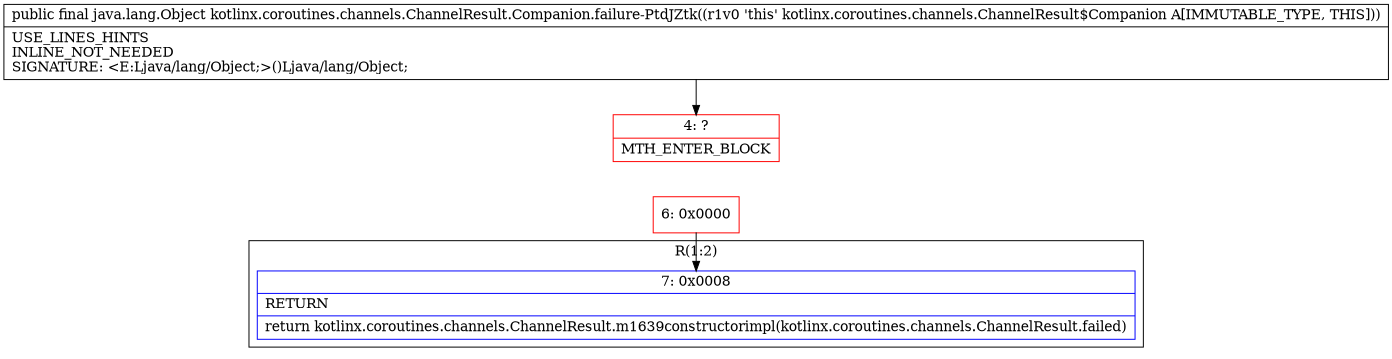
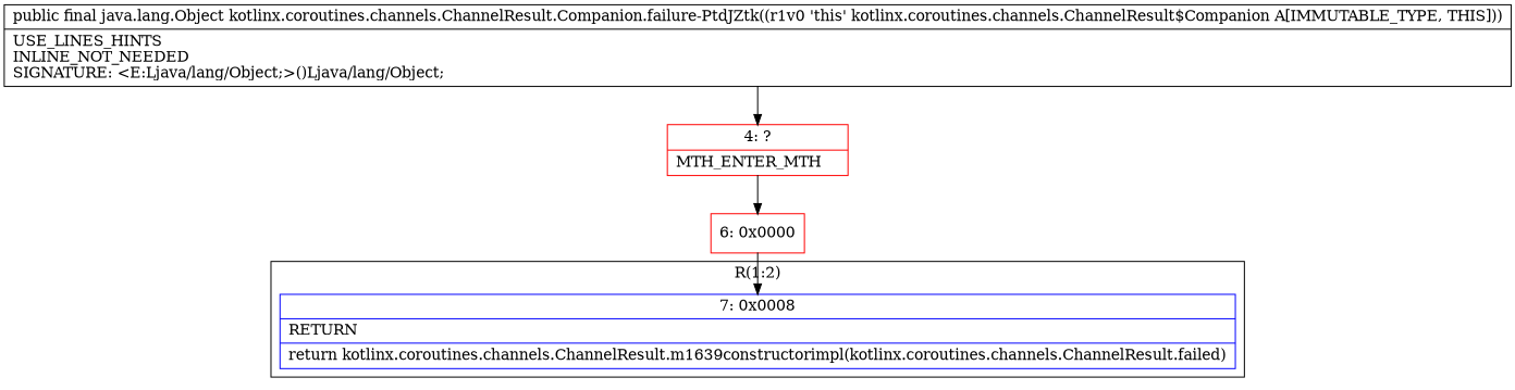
  digraph {
    node [color=red shape=record]
    n1 [color=blue label="{7\:\ 0x0008|RETURN\l|return kotlinx.coroutines.channels.ChannelResult.m1639constructorimpl(kotlinx.coroutines.channels.ChannelResult.failed)\l}"]
-   n2 [label="{4\:\ ?|MTH_ENTER_BLOCK\l}"]
+   n2 [label="{4\:\ ?|MTH_ENTER_MTH\l}"]
    n3 [label="{6\:\ 0x0000}"]
    n4 [label="{public final java.lang.Object kotlinx.coroutines.channels.ChannelResult.Companion.failure\-PtdJZtk((r1v0 'this' kotlinx.coroutines.channels.ChannelResult$Companion A[IMMUTABLE_TYPE, THIS]))  | USE_LINES_HINTS\lINLINE_NOT_NEEDED\lSIGNATURE: \<E:Ljava\/lang\/Object;\>()Ljava\/lang\/Object;\l}" color=""]
    subgraph cluster_1 {
      label="R(1:2)"
      n1
    }
+   n2 -> n3
    n3 -> n1
    n4 -> n2
  }
